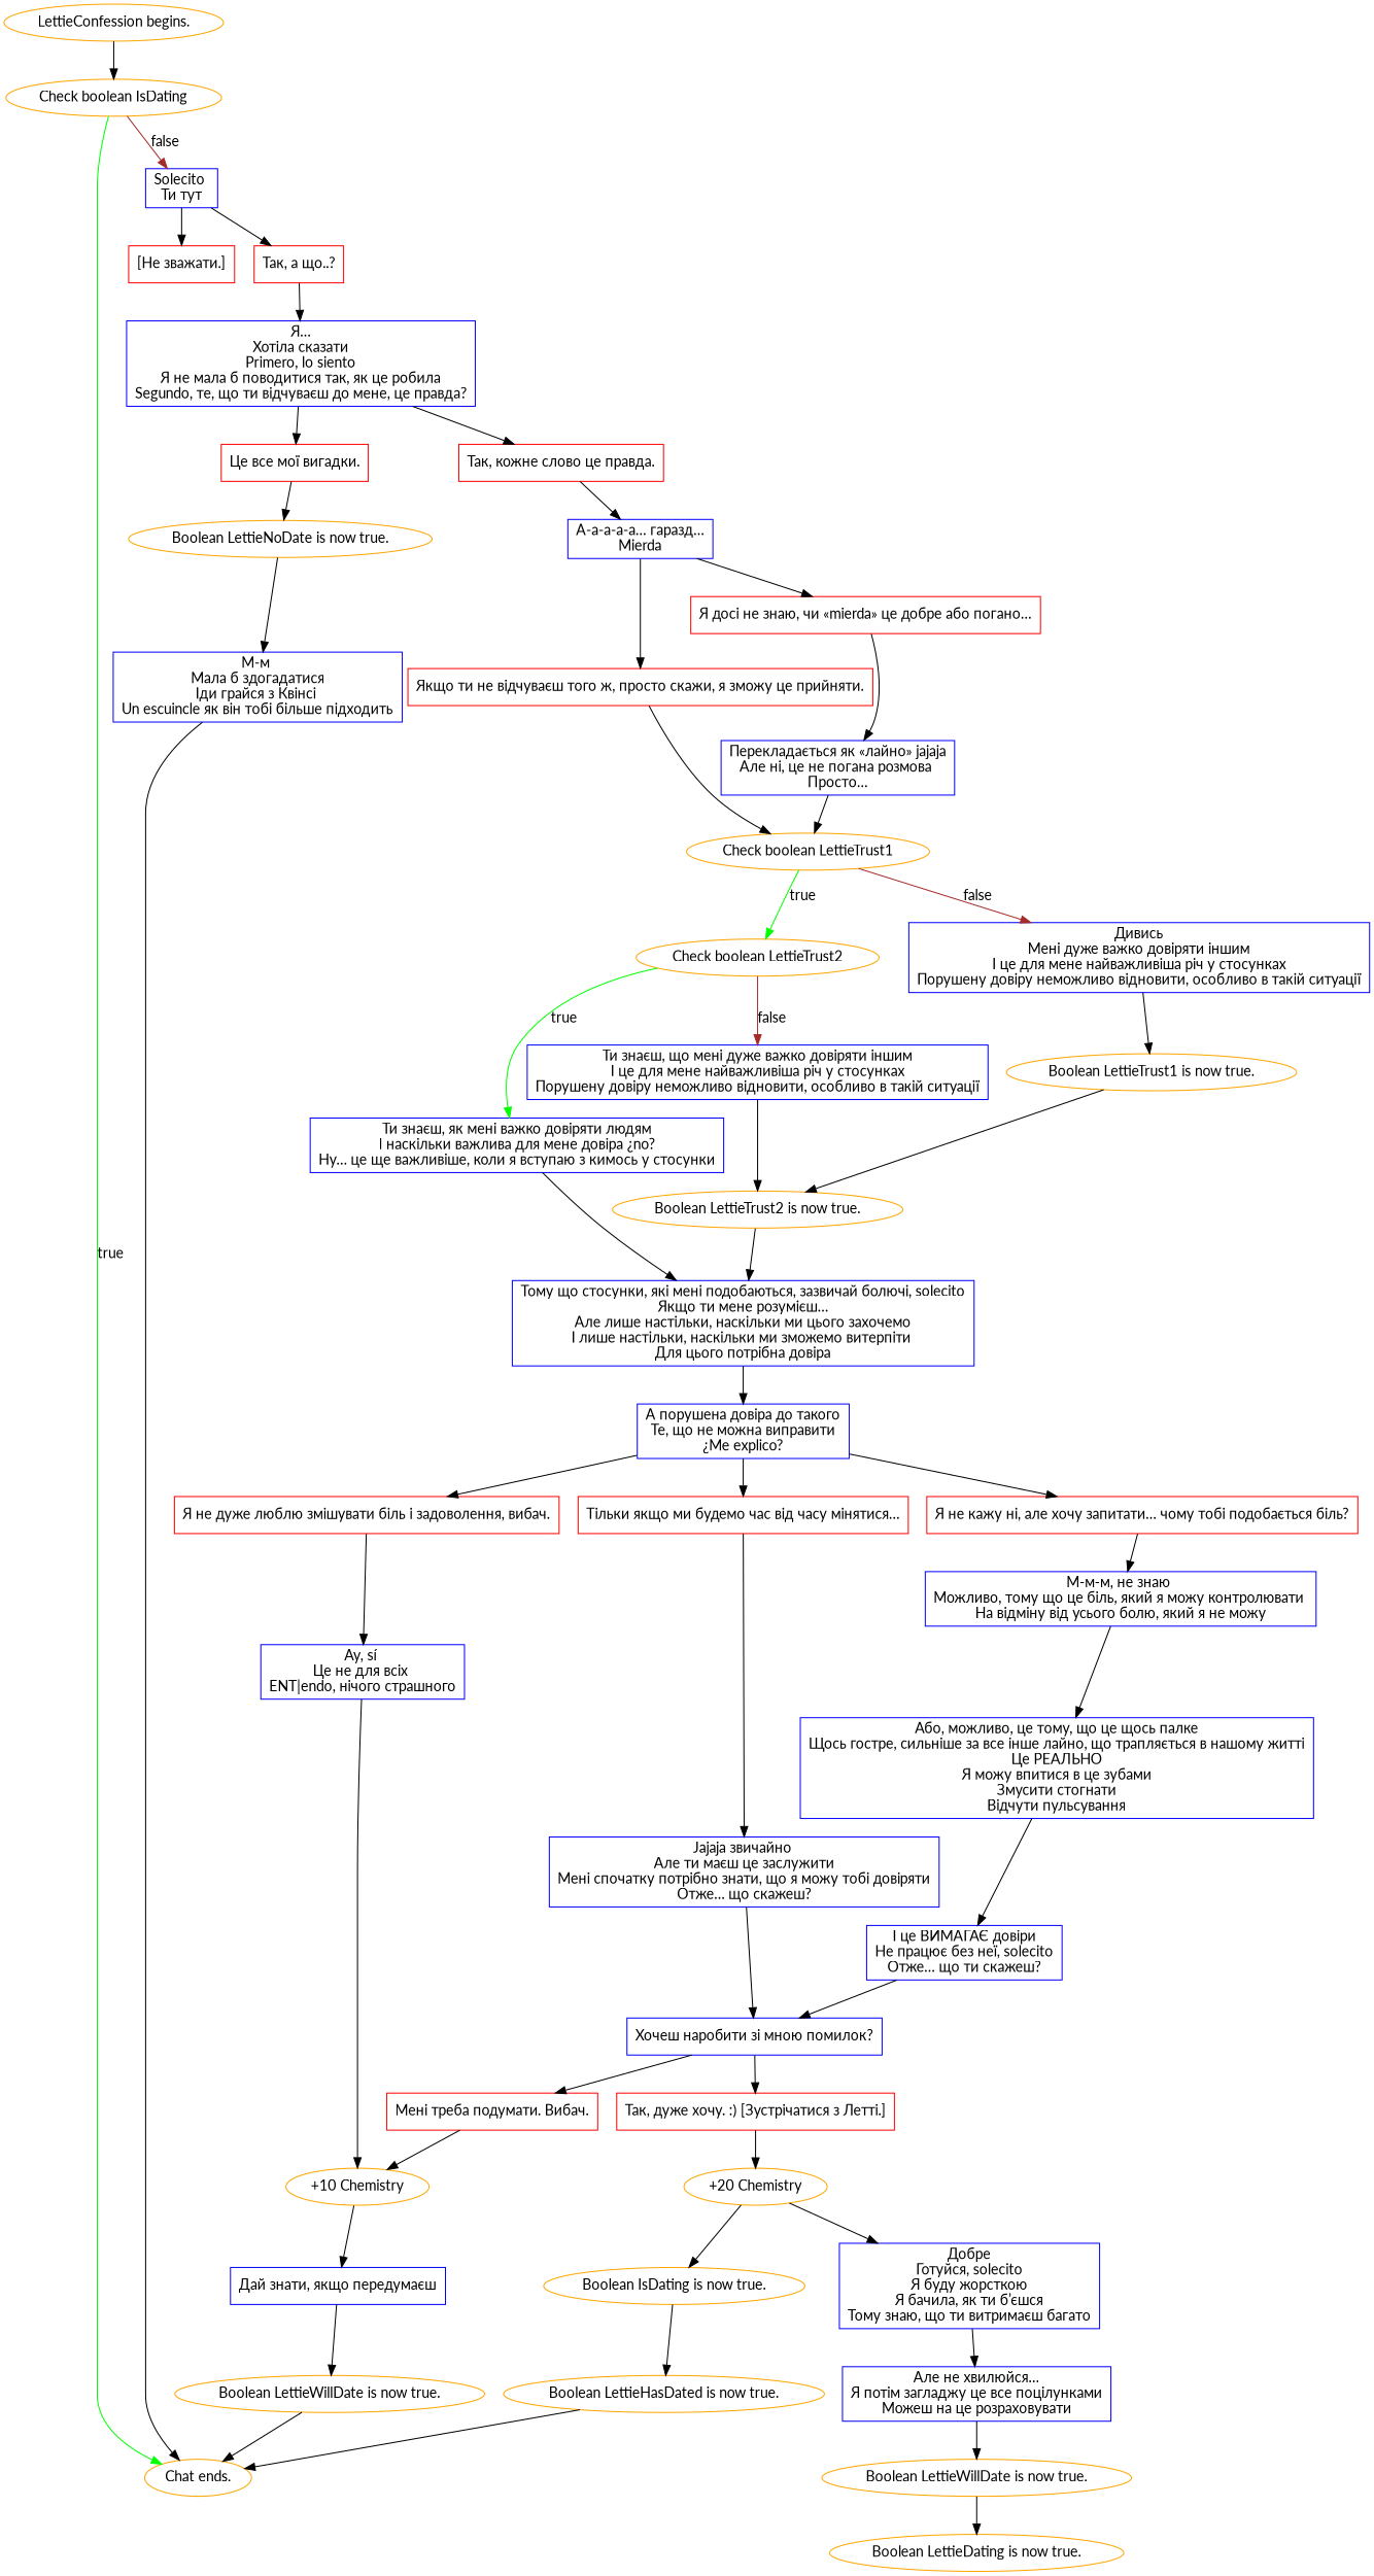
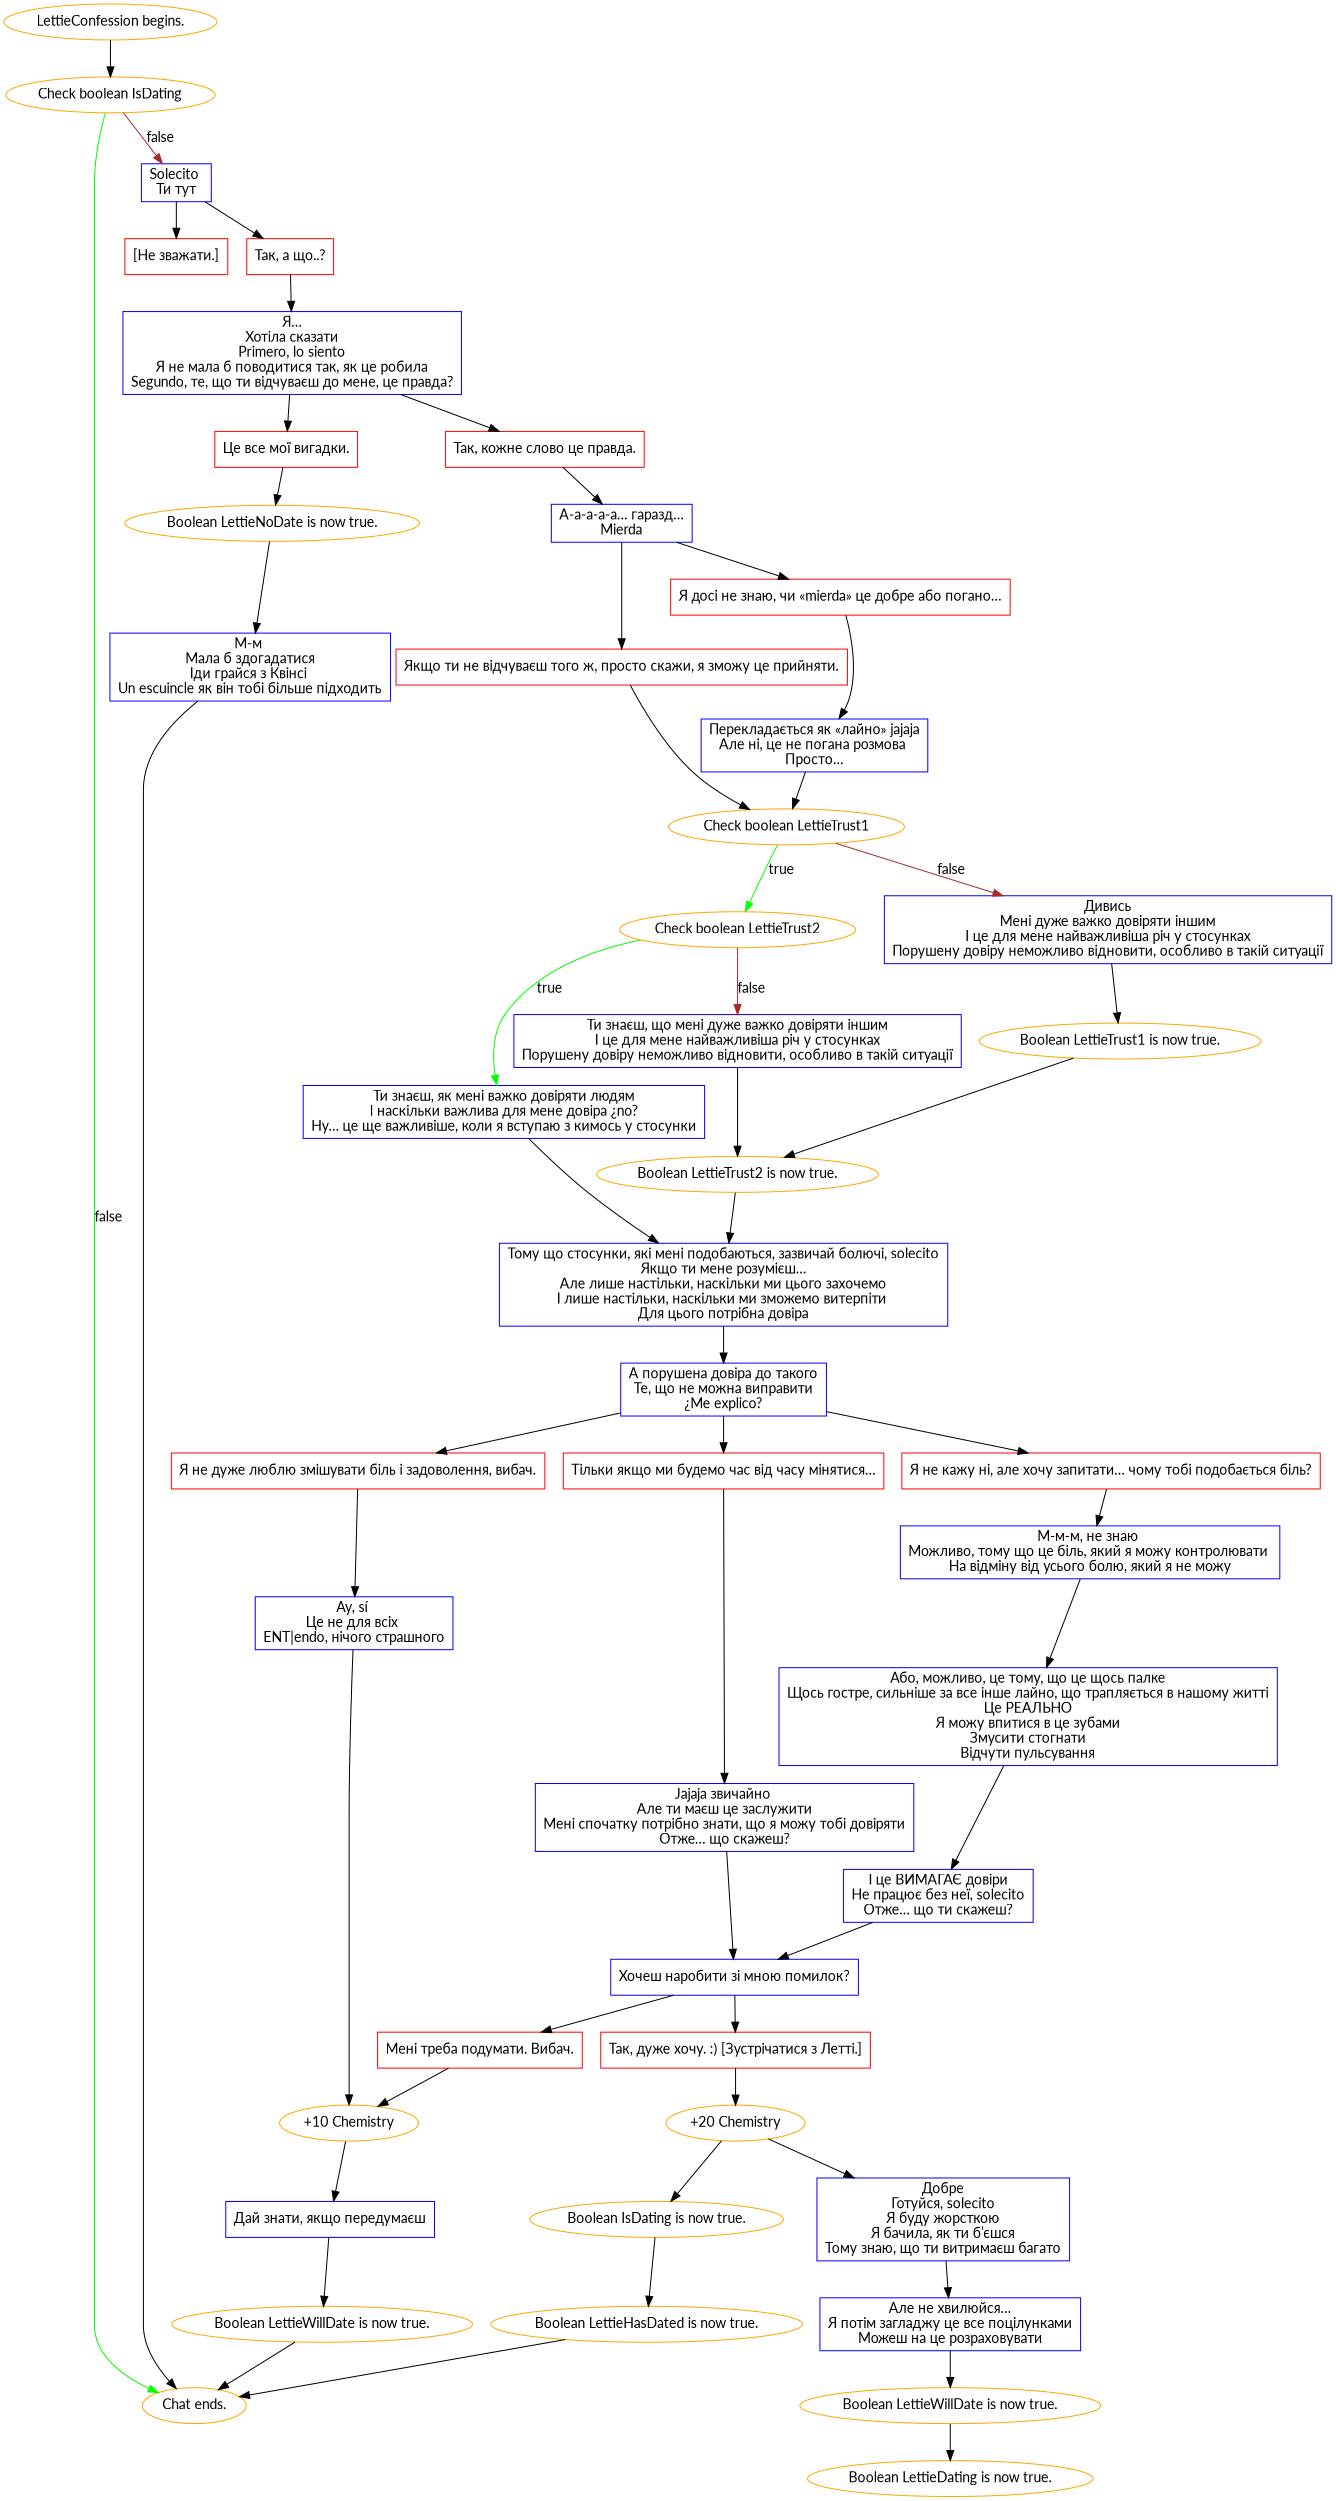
  digraph {
    fontname=Lato
    node [color=blue fontname=Lato shape=box]
    edge [fontname=Lato]
    "LettieConfession begins." [color=orange shape=""]
    n2 [color=orange label="Check boolean IsDating" shape=""]
    "Chat ends." [color=orange shape=""]
    n4 [label="Solecito \nТи тут"]
    n5 [color=red label="Так, а що..?"]
    n6 [color=red label="[Не зважати.]"]
    n7 [label="Я…\nХотіла сказати\nPrimero, lo siento\nЯ не мала б поводитися так, як це робила\nSegundo, те, що ти відчуваєш до мене, це правда?"]
    n8 [color=red label="Так, кожне слово це правда."]
    n9 [color=red label="Це все мої вигадки."]
    n10 [label="А-а-а-а-а… гаразд…\nMierda"]
    n11 [color=orange label="Boolean LettieNoDate is now true." shape=""]
    n12 [color=red label="Якщо ти не відчуваєш того ж, просто скажи, я зможу це прийняти."]
    n13 [color=red label="Я досі не знаю, чи «mierda» це добре або погано…"]
    n14 [label="М-м \nМала б здогадатися\nІди грайся з Квінсі \nUn escuincle як він тобі більше підходить"]
    n15 [color=orange label="Check boolean LettieTrust1" shape=""]
    n16 [label="Перекладається як «лайно» jajaja\nАле ні, це не погана розмова \nПросто…"]
    n17 [color=orange label="Check boolean LettieTrust2" shape=""]
    n18 [label="Дивись\nМені дуже важко довіряти іншим\nІ це для мене найважливіша річ у стосунках\nПорушену довіру неможливо відновити, особливо в такій ситуації"]
    n19 [label="Ти знаєш, як мені важко довіряти людям\nІ наскільки важлива для мене довіра ¿no?\nНу… це ще важливіше, коли я вступаю з кимось у стосунки"]
    n20 [label="Ти знаєш, що мені дуже важко довіряти іншим\nІ це для мене найважливіша річ у стосунках\nПорушену довіру неможливо відновити, особливо в такій ситуації"]
    n21 [color=orange label="Boolean LettieTrust1 is now true." shape=""]
    n22 [label="Тому що стосунки, які мені подобаються, зазвичай болючі, solecito\nЯкщо ти мене розумієш…\nАле лише настільки, наскільки ми цього захочемо\nІ лише настільки, наскільки ми зможемо витерпіти \nДля цього потрібна довіра"]
    n23 [color=orange label="Boolean LettieTrust2 is now true." shape=""]
    n24 [label="А порушена довіра до такого\nТе, що не можна виправити\n¿Me explico?"]
    n25 [color=red label="Я не кажу ні, але хочу запитати… чому тобі подобається біль?"]
    n26 [color=red label="Тільки якщо ми будемо час від часу мінятися…"]
    n27 [color=red label="Я не дуже люблю змішувати біль і задоволення, вибач."]
    n28 [label="М-м-м, не знаю \nМожливо, тому що це біль, який я можу контролювати \nНа відміну від усього болю, який я не можу"]
    n29 [label="Jajaja звичайно \nАле ти маєш це заслужити\nМені спочатку потрібно знати, що я можу тобі довіряти\nОтже… що скажеш?"]
    n30 [label="Ay, sí \nЦе не для всіх \nENT|endo, нічого страшного"]
    n31 [label="Або, можливо, це тому, що це щось палке\nЩось гостре, сильніше за все інше лайно, що трапляється в нашому житті\nЦе РЕАЛЬНО\nЯ можу впитися в це зубами\nЗмусити стогнати\nВідчути пульсування"]
    n32 [label="Хочеш наробити зі мною помилок?"]
    n33 [color=orange label="+10 Chemistry" shape=""]
    n34 [label="І це ВИМАГАЄ довіри\nНе працює без неї, solecito\nОтже… що ти скажеш?"]
    n35 [color=red label="Так, дуже хочу. :) [Зустрічатися з Летті.]"]
    n36 [color=red label="Мені треба подумати. Вибач."]
    n37 [label="Дай знати, якщо передумаєш"]
    n38 [color=orange label="+20 Chemistry" shape=""]
    n39 [color=orange label="Boolean LettieWillDate is now true." shape=""]
    n40 [label="Добре\nГотуйся, solecito\nЯ буду жорсткою\nЯ бачила, як ти б’єшся\nТому знаю, що ти витримаєш багато"]
    n41 [color=orange label="Boolean IsDating is now true." shape=""]
    n42 [label="Але не хвилюйся…\nЯ потім загладжу це все поцілунками\nМожеш на це розраховувати"]
    n43 [color=orange label="Boolean LettieWillDate is now true." shape=""]
    n44 [color=orange label="Boolean LettieDating is now true." shape=""]
    n45 [color=orange label="Boolean LettieHasDated is now true." shape=""]
    "LettieConfession begins." -> n2
-   n2 -> "Chat ends." [color=green label=true]
+   n2 -> "Chat ends." [color=green label=false]
    n2 -> n4 [color=brown label=false]
    n4 -> n5
    n4 -> n6
    n5 -> n7
    n7 -> n8
    n7 -> n9
    n8 -> n10
    n9 -> n11
    n10 -> n12
    n10 -> n13
    n11 -> n14
    n12 -> n15
    n13 -> n16
    n14 -> "Chat ends."
    n15 -> n17 [color=green label=true]
    n15 -> n18 [color=brown label=false]
    n16 -> n15
    n17 -> n19 [color=green label=true]
    n17 -> n20 [color=brown label=false]
    n18 -> n21
    n19 -> n22
    n20 -> n23
    n21 -> n23
    n22 -> n24
    n23 -> n22
    n24 -> n25
    n24 -> n26
    n24 -> n27
    n25 -> n28
    n26 -> n29
    n27 -> n30
    n28 -> n31
    n29 -> n32
    n30 -> n33
    n31 -> n34
    n32 -> n35
    n32 -> n36
    n33 -> n37
    n34 -> n32
    n35 -> n38
    n36 -> n33
    n37 -> n39
    n38 -> n40
    n38 -> n41
    n39 -> "Chat ends."
    n40 -> n42
    n41 -> n45
    n42 -> n43
    n43 -> n44
    n45 -> "Chat ends."
  }
